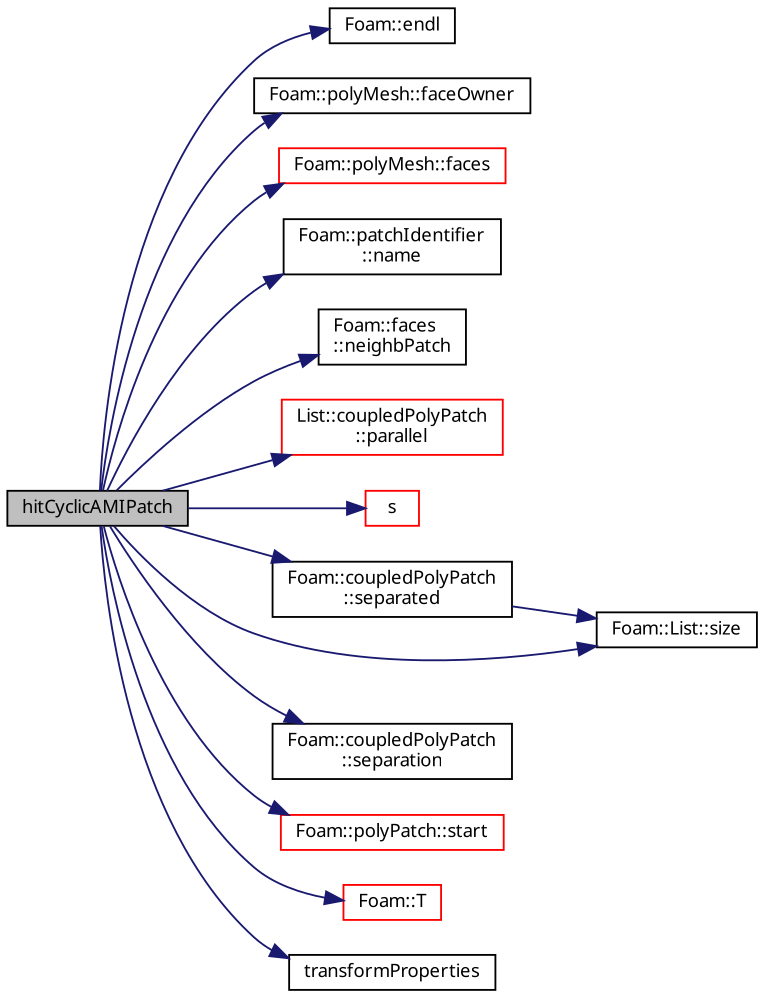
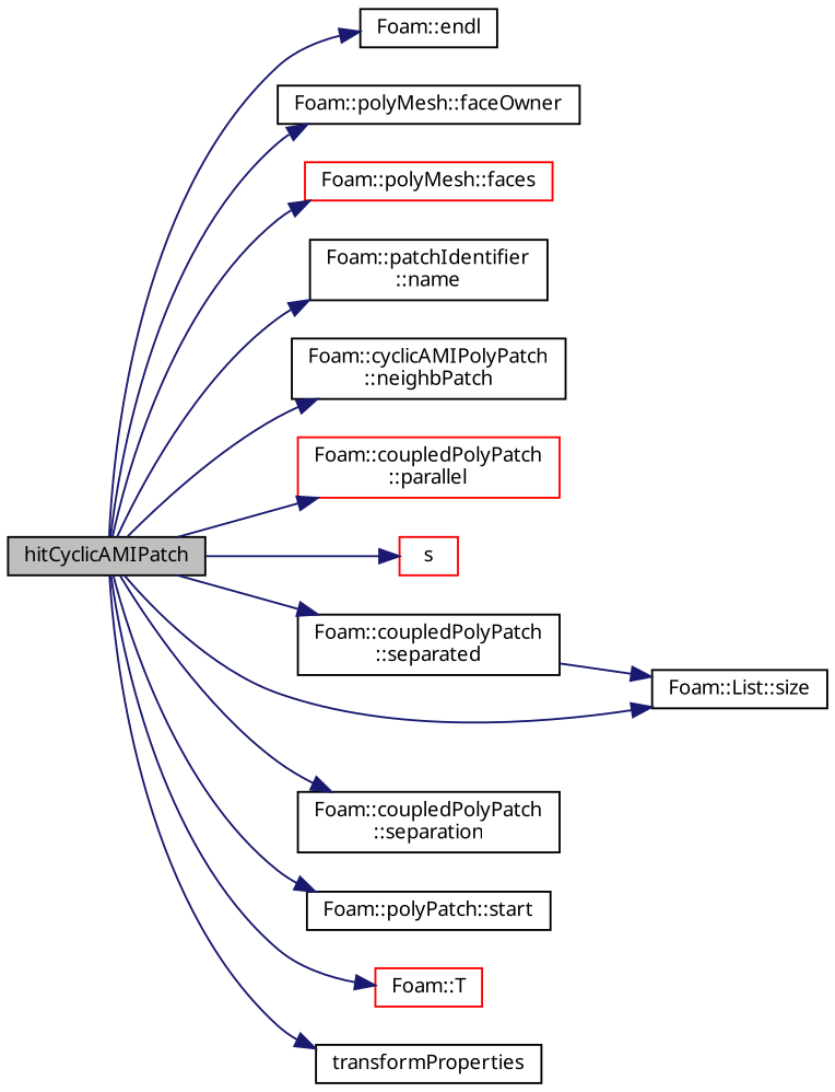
  digraph {
    fontname="Noto Sans"
    rankdir=LR
    node [color=black fontname="Noto Sans" fontsize=10 shape=record]
    edge [color=midnightblue fontname="Noto Sans" fontsize=10 labelfontname=Helvetica labelfontsize=10 style=solid]
    n1 [fillcolor=grey75 fontcolor=black height=0.2 label=hitCyclicAMIPatch style=filled width=0.4]
    n2 [height=0.2 label="Foam::endl" width=0.4]
    n3 [height=0.2 label="Foam::polyMesh::faceOwner" width=0.4]
    n4 [color=red height=0.2 label="Foam::polyMesh::faces" width=0.4]
    n5 [height=0.2 label="Foam::patchIdentifier\l::name" width=0.4]
-   n6 [height=0.2 label="Foam::faces\l::neighbPatch" width=0.4]
-   n7 [color=red height=0.2 label="List::coupledPolyPatch\l::parallel" width=0.4]
+   n6 [height=0.2 label="Foam::cyclicAMIPolyPatch\l::neighbPatch" width=0.4]
+   n7 [color=red height=0.2 label="Foam::coupledPolyPatch\l::parallel" width=0.4]
    n8 [color=red height=0.2 label=s width=0.4]
    n9 [height=0.2 label="Foam::coupledPolyPatch\l::separated" width=0.4]
    n10 [height=0.2 label="Foam::List::size" width=0.4]
    n11 [height=0.2 label="Foam::coupledPolyPatch\l::separation" width=0.4]
-   n12 [color=red height=0.2 label="Foam::polyPatch::start" width=0.4]
+   n12 [height=0.2 label="Foam::polyPatch::start" width=0.4]
    n13 [color=red height=0.2 label="Foam::T" width=0.4]
    n14 [height=0.2 label=transformProperties width=0.4]
    n1 -> n2
    n1 -> n3
    n1 -> n4
    n1 -> n5
    n1 -> n6
    n1 -> n7
    n1 -> n8
    n1 -> n9
    n1 -> n10
    n1 -> n11
    n1 -> n12
    n1 -> n13
    n1 -> n14
    n9 -> n10
  }
